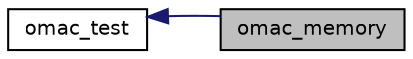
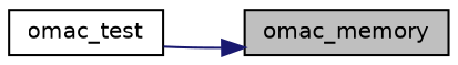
  digraph {
    rankdir=RL
    node [color=black fontname=Helvetica fontsize=10 shape=record style=filled]
    n1 [fillcolor=grey75 fontcolor=black height=0.2 label=omac_memory width=0.4]
    n2 [fillcolor=white height=0.2 label=omac_test width=0.4]
-   n2 -> n1 [color=midnightblue dir=back fontname=Helvetica fontsize=10 labelfontname=Helvetica labelfontsize=10 style=solid]
+   n1 -> n2 [color=midnightblue dir=back fontname=Helvetica fontsize=10 labelfontname=Helvetica labelfontsize=10 style=solid]
  }
